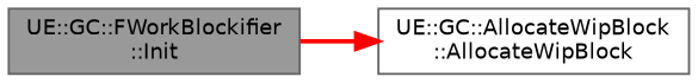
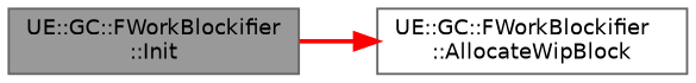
  digraph {
    rankdir=LR
    node [fontname=Helvetica fontsize=10 shape=box style=filled]
    n1 [color=gray40 fillcolor=grey60 fontcolor=black height=0.2 label="UE::GC::FWorkBlockifier\l::Init" width=0.4]
-   n2 [color=grey40 fillcolor=white height=0.2 label="UE::GC::AllocateWipBlock\l::AllocateWipBlock" width=0.4]
+   n2 [color=grey40 fillcolor=white height=0.2 label="UE::GC::FWorkBlockifier\l::AllocateWipBlock" width=0.4]
    n1 -> n2 [color=red fontname=Helvetica fontsize=10 labelfontname=Helvetica labelfontsize=10 style=bold]
  }
